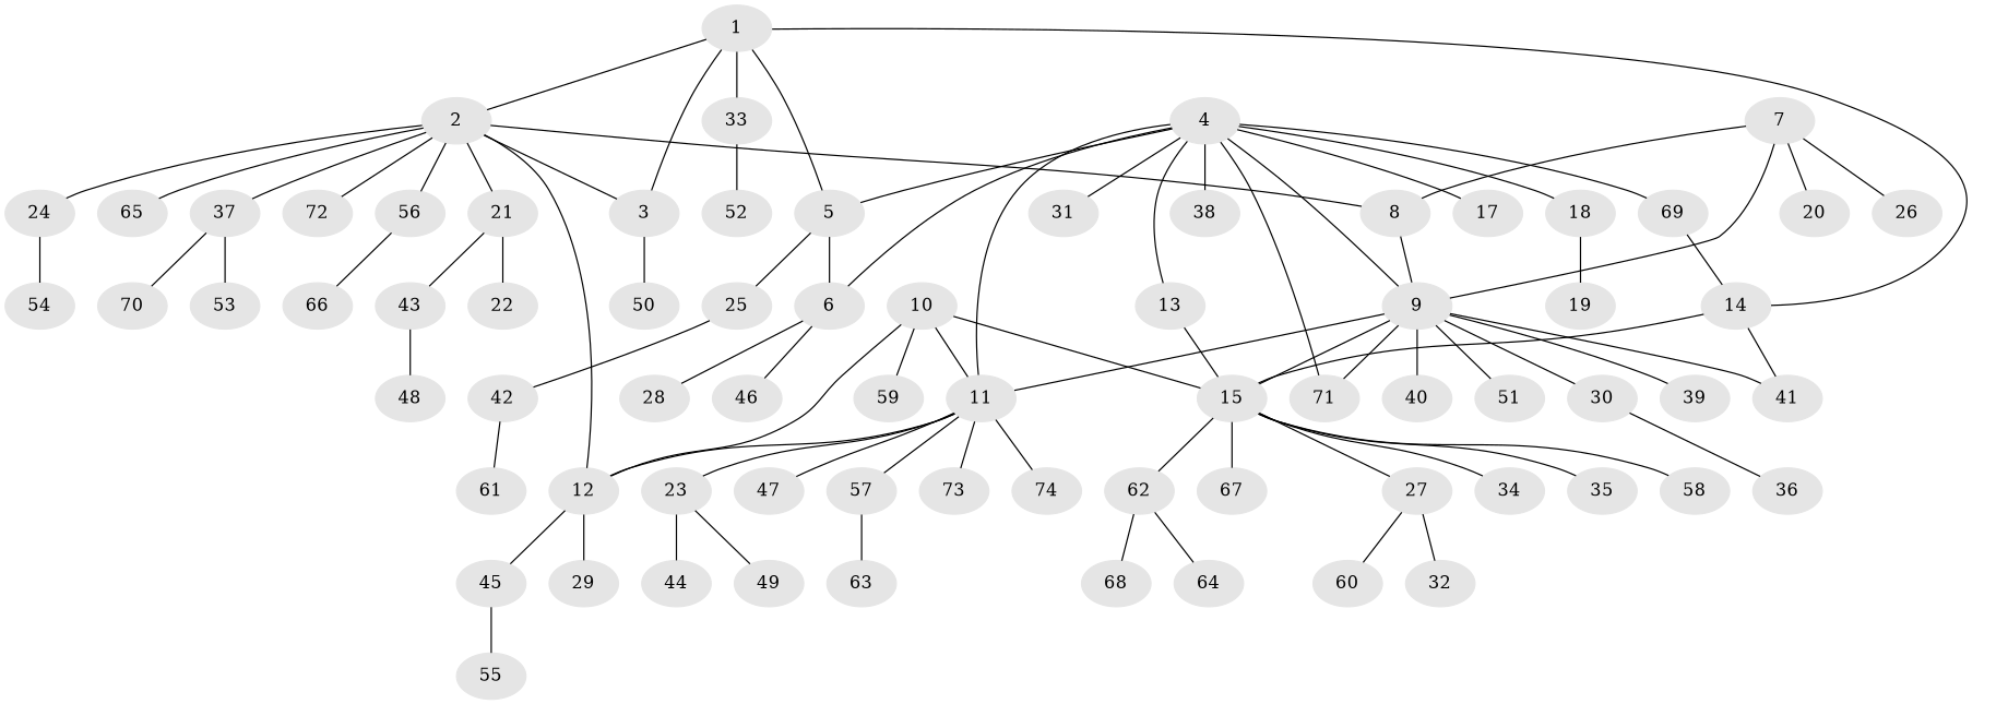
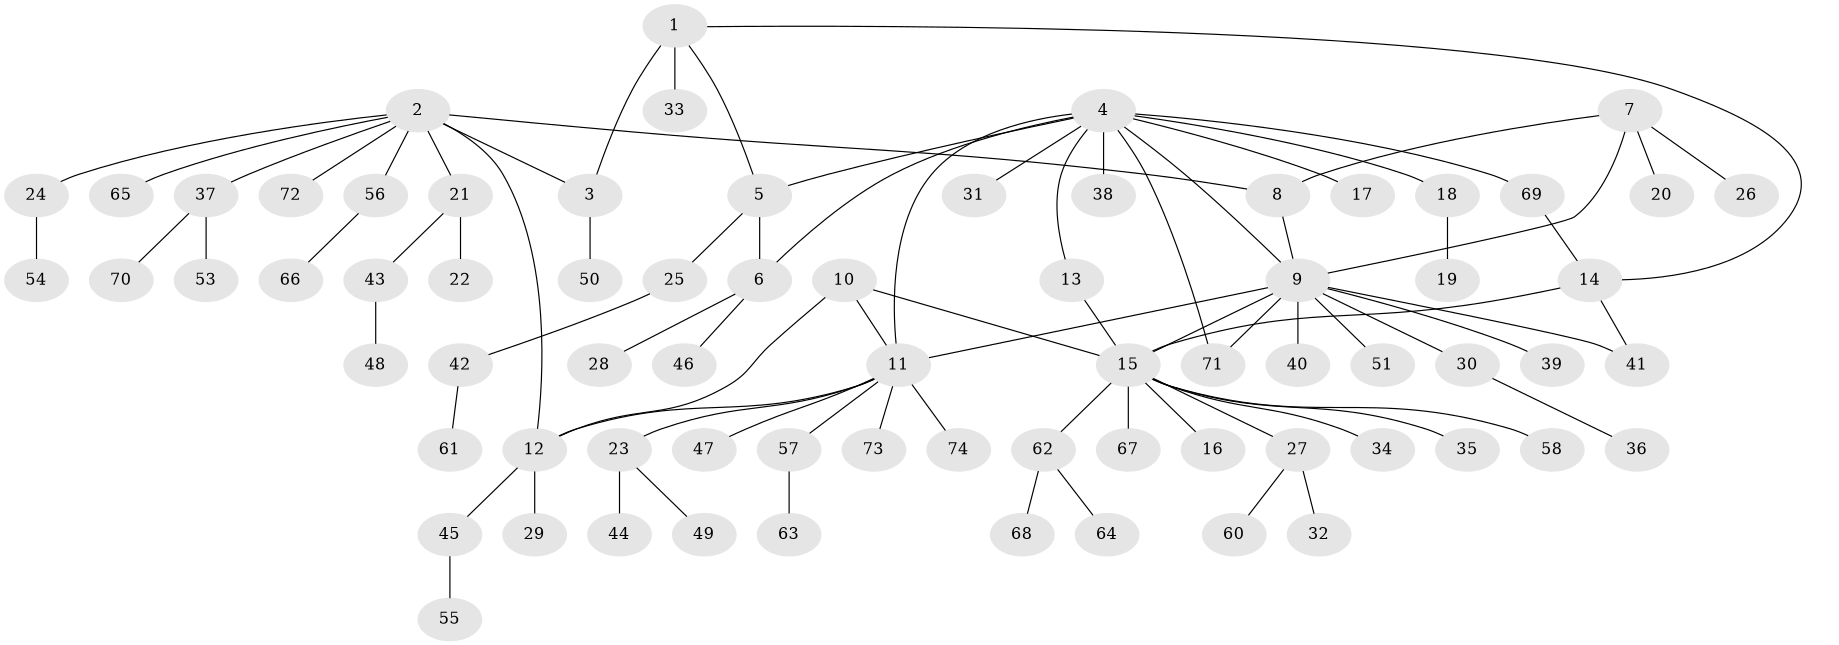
  graph {
    node [color=gray90 style=filled]
    1
    2
    3
    5
    14
    33
    8
    12
    21
    24
    37
    56
    65
    72
    50
    6
    25
    15
    41
-   52
    9
    29
    45
    22
    43
    54
    53
    70
    66
    4
    11
    13
    17
    18
    31
    38
    69
    71
    28
    46
    30
    39
    40
    51
    23
    47
    57
    73
    74
    19
    42
    7
    20
    26
+   16
    27
    34
    35
    58
    62
    67
    36
    10
-   59
    44
    49
    63
    55
    32
    60
    64
    68
    48
    61
-   1 -- 2
    1 -- 3
    1 -- 5
    1 -- 14
    1 -- 33
    2 -- 3
    2 -- 8
    2 -- 12
    2 -- 21
    2 -- 24
    2 -- 37
    2 -- 56
    2 -- 65
    2 -- 72
    3 -- 50
    5 -- 6
    5 -- 25
    14 -- 15
    14 -- 41
-   33 -- 52
    8 -- 9
    12 -- 29
    12 -- 45
    21 -- 22
    21 -- 43
    24 -- 54
    37 -- 53
    37 -- 70
    56 -- 66
    6 -- 28
    6 -- 46
    25 -- 42
+   15 -- 16
    15 -- 27
    15 -- 34
    15 -- 35
    15 -- 58
    15 -- 62
    15 -- 67
    9 -- 15
    9 -- 41
    9 -- 11
    9 -- 71
    9 -- 30
    9 -- 39
    9 -- 40
    9 -- 51
    45 -- 55
    43 -- 48
    4 -- 5
    4 -- 6
    4 -- 9
    4 -- 11
    4 -- 13
    4 -- 17
    4 -- 18
    4 -- 31
    4 -- 38
    4 -- 69
    4 -- 71
    11 -- 12
    11 -- 23
    11 -- 47
    11 -- 57
    11 -- 73
    11 -- 74
    13 -- 15
    18 -- 19
    69 -- 14
    30 -- 36
    23 -- 44
    23 -- 49
    57 -- 63
    42 -- 61
    7 -- 8
    7 -- 9
    7 -- 20
    7 -- 26
    27 -- 32
    27 -- 60
    62 -- 64
    62 -- 68
    10 -- 12
    10 -- 15
    10 -- 11
-   10 -- 59
  }
